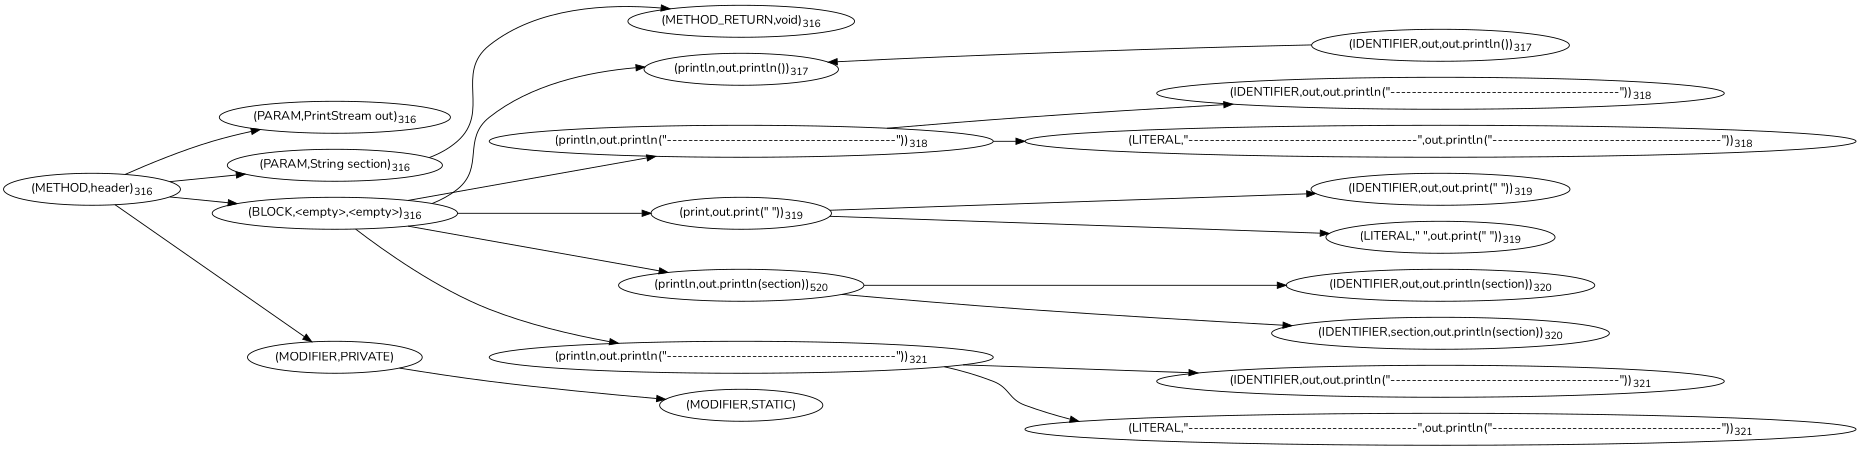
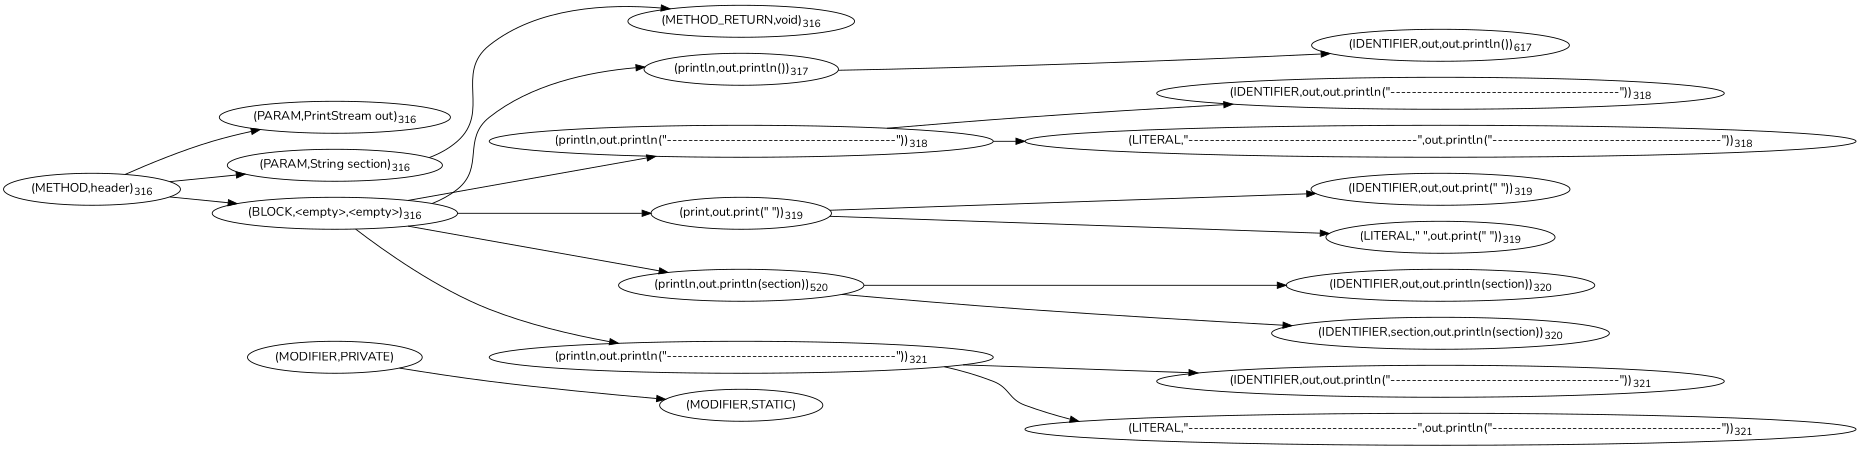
  digraph {
    fontname=Nunito
    rankdir=LR
    node [fontname=Nunito]
    edge [fontname=Nunito]
    n1 [label=<(METHOD,header)<SUB>316</SUB>>]
    n2 [label=<(PARAM,PrintStream out)<SUB>316</SUB>>]
    n3 [label=<(PARAM,String section)<SUB>316</SUB>>]
    n4 [label=<(BLOCK,&lt;empty&gt;,&lt;empty&gt;)<SUB>316</SUB>>]
    n5 [label=<(MODIFIER,PRIVATE)>]
    n6 [label=<(METHOD_RETURN,void)<SUB>316</SUB>>]
    n7 [label=<(println,out.println())<SUB>317</SUB>>]
    n8 [label=<(println,out.println(&quot;-------------------------------------------&quot;))<SUB>318</SUB>>]
    n9 [label=<(print,out.print(&quot; &quot;))<SUB>319</SUB>>]
    n10 [label=<(println,out.println(section))<SUB>520</SUB>>]
    n11 [label=<(println,out.println(&quot;-------------------------------------------&quot;))<SUB>321</SUB>>]
    n12 [label=<(MODIFIER,STATIC)>]
-   n13 [label=<(IDENTIFIER,out,out.println())<SUB>317</SUB>>]
+   n13 [label=<(IDENTIFIER,out,out.println())<SUB>617</SUB>>]
    n14 [label=<(IDENTIFIER,out,out.println(&quot;-------------------------------------------&quot;))<SUB>318</SUB>>]
    n15 [label=<(LITERAL,&quot;-------------------------------------------&quot;,out.println(&quot;-------------------------------------------&quot;))<SUB>318</SUB>>]
    n16 [label=<(IDENTIFIER,out,out.print(&quot; &quot;))<SUB>319</SUB>>]
    n17 [label=<(LITERAL,&quot; &quot;,out.print(&quot; &quot;))<SUB>319</SUB>>]
    n18 [label=<(IDENTIFIER,out,out.println(section))<SUB>320</SUB>>]
    n19 [label=<(IDENTIFIER,section,out.println(section))<SUB>320</SUB>>]
    n20 [label=<(IDENTIFIER,out,out.println(&quot;-------------------------------------------&quot;))<SUB>321</SUB>>]
    n21 [label=<(LITERAL,&quot;-------------------------------------------&quot;,out.println(&quot;-------------------------------------------&quot;))<SUB>321</SUB>>]
    n1 -> n2
    n1 -> n3
    n1 -> n4
-   n1 -> n5
    n3 -> n6
    n4 -> n7
    n4 -> n8
    n4 -> n9
    n4 -> n10
    n4 -> n11
    n5 -> n12
-   n13 -> n7
+   n7 -> n13
    n8 -> n14
    n8 -> n15
    n9 -> n16
    n9 -> n17
    n10 -> n18
    n10 -> n19
    n11 -> n20
    n11 -> n21
  }
